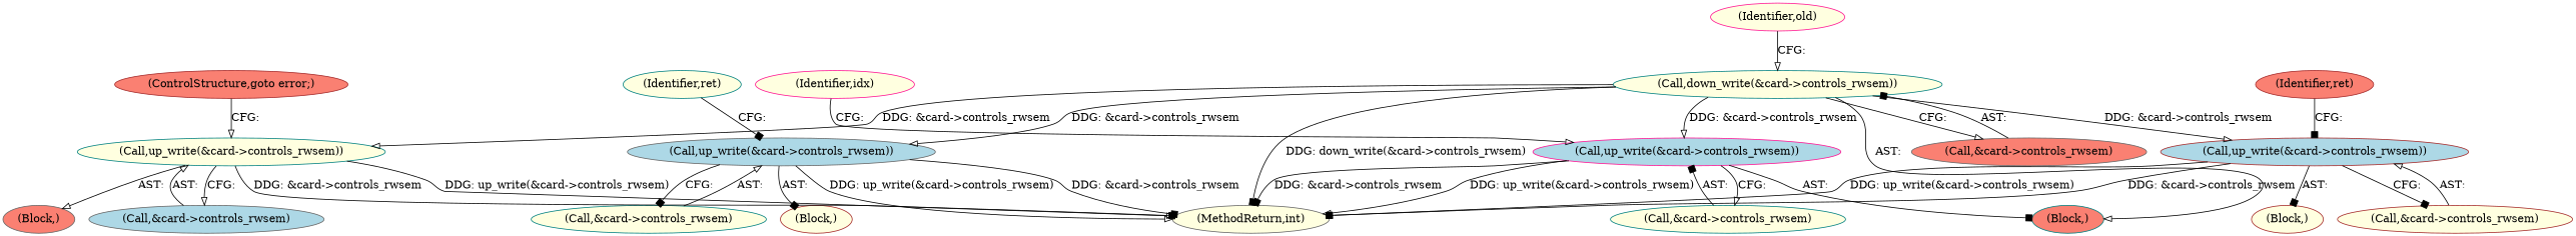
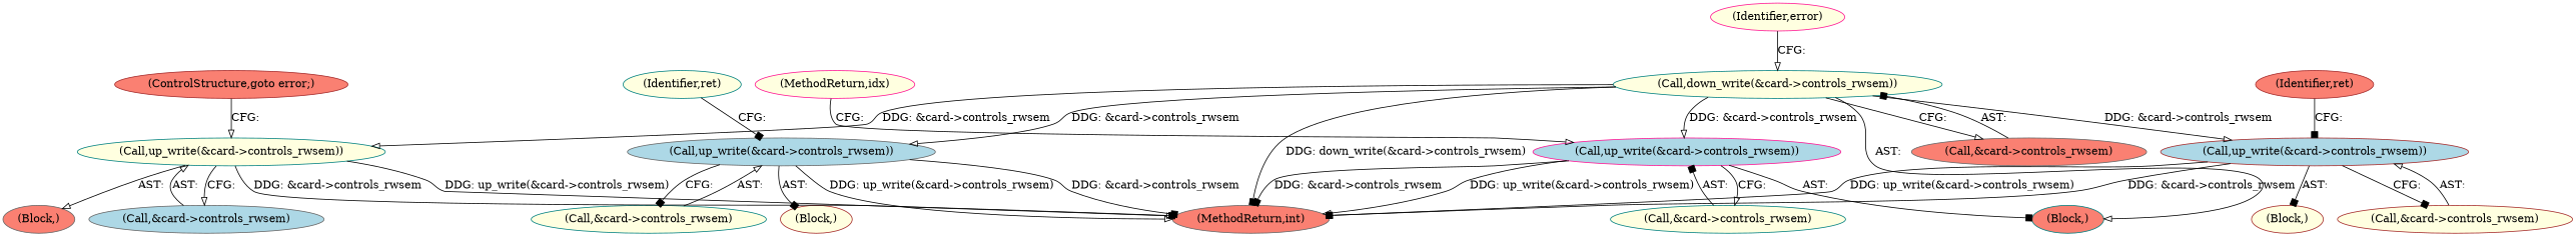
  digraph {
    node [color=teal fillcolor=lightyellow style=filled]
    edge [arrowhead=onormal]
    n1 [label="(Call,down_write(&card->controls_rwsem))"]
    n2 [color=gray40 fillcolor=lightblue label="(Call,up_write(&card->controls_rwsem))"]
    n3 [label="(Call,up_write(&card->controls_rwsem))"]
    n4 [color=brown fillcolor=lightblue label="(Call,up_write(&card->controls_rwsem))"]
    n5 [color=deeppink fillcolor=lightblue label="(Call,up_write(&card->controls_rwsem))"]
    n6 [fillcolor=salmon label="(Block,)"]
-   n7 [color=gray40 label="(MethodReturn,int)"]
+   n7 [color=gray40 fillcolor=salmon label="(MethodReturn,int)"]
    n8 [color=gray40 fillcolor=salmon label="(Call,&card->controls_rwsem)"]
    n9 [label="(Call,&card->controls_rwsem)"]
    n10 [color=brown label="(Block,)"]
    n11 [color=gray40 fillcolor=salmon label="(Block,)"]
    n12 [color=gray40 fillcolor=lightblue label="(Call,&card->controls_rwsem)"]
    n13 [color=brown label="(Block,)"]
    n14 [color=brown label="(Call,&card->controls_rwsem)"]
    n15 [label="(Call,&card->controls_rwsem)"]
    n16 [label="(Identifier,ret)"]
-   n17 [color=deeppink label="(Identifier,idx)"]
+   n17 [color=deeppink label="(MethodReturn,idx)"]
    n18 [color=brown fillcolor=salmon label="(Identifier,ret)"]
    n19 [color=brown fillcolor=salmon label="(ControlStructure,goto error;)"]
-   n20 [color=deeppink label="(Identifier,old)"]
+   n20 [color=deeppink label="(Identifier,error)"]
    n1 -> n2 [label="DDG: &card->controls_rwsem"]
    n1 -> n3 [label="DDG: &card->controls_rwsem"]
    n1 -> n4 [label="DDG: &card->controls_rwsem"]
    n1 -> n5 [label="DDG: &card->controls_rwsem"]
    n1 -> n6 [label="AST: "]
    n1 -> n7 [arrowhead=box label="DDG: down_write(&card->controls_rwsem)"]
    n1 -> n8 [label="CFG: "]
    n2 -> n7 [label="DDG: up_write(&card->controls_rwsem)"]
    n2 -> n7 [arrowhead=box label="DDG: &card->controls_rwsem"]
    n2 -> n9 [arrowhead=box label="CFG: "]
    n2 -> n10 [arrowhead=box label="AST: "]
    n3 -> n7 [label="DDG: up_write(&card->controls_rwsem)"]
    n3 -> n7 [arrowhead=box label="DDG: &card->controls_rwsem"]
    n3 -> n11 [label="AST: "]
    n3 -> n12 [label="CFG: "]
    n4 -> n7 [arrowhead=box label="DDG: up_write(&card->controls_rwsem)"]
    n4 -> n7 [arrowhead=box label="DDG: &card->controls_rwsem"]
    n4 -> n13 [arrowhead=box label="AST: "]
    n4 -> n14 [arrowhead=box label="CFG: "]
    n5 -> n6 [arrowhead=box label="AST: "]
    n5 -> n7 [label="DDG: up_write(&card->controls_rwsem)"]
    n5 -> n7 [arrowhead=box label="DDG: &card->controls_rwsem"]
    n5 -> n15 [label="CFG: "]
    n8 -> n1 [arrowhead=box label="AST: "]
    n9 -> n2 [label="AST: "]
    n12 -> n3 [label="AST: "]
    n14 -> n4 [label="AST: "]
    n15 -> n5 [arrowhead=box label="AST: "]
    n16 -> n2 [arrowhead=box label="CFG: "]
    n17 -> n5 [label="CFG: "]
    n18 -> n4 [arrowhead=box label="CFG: "]
    n19 -> n3 [label="CFG: "]
    n20 -> n1 [label="CFG: "]
  }
